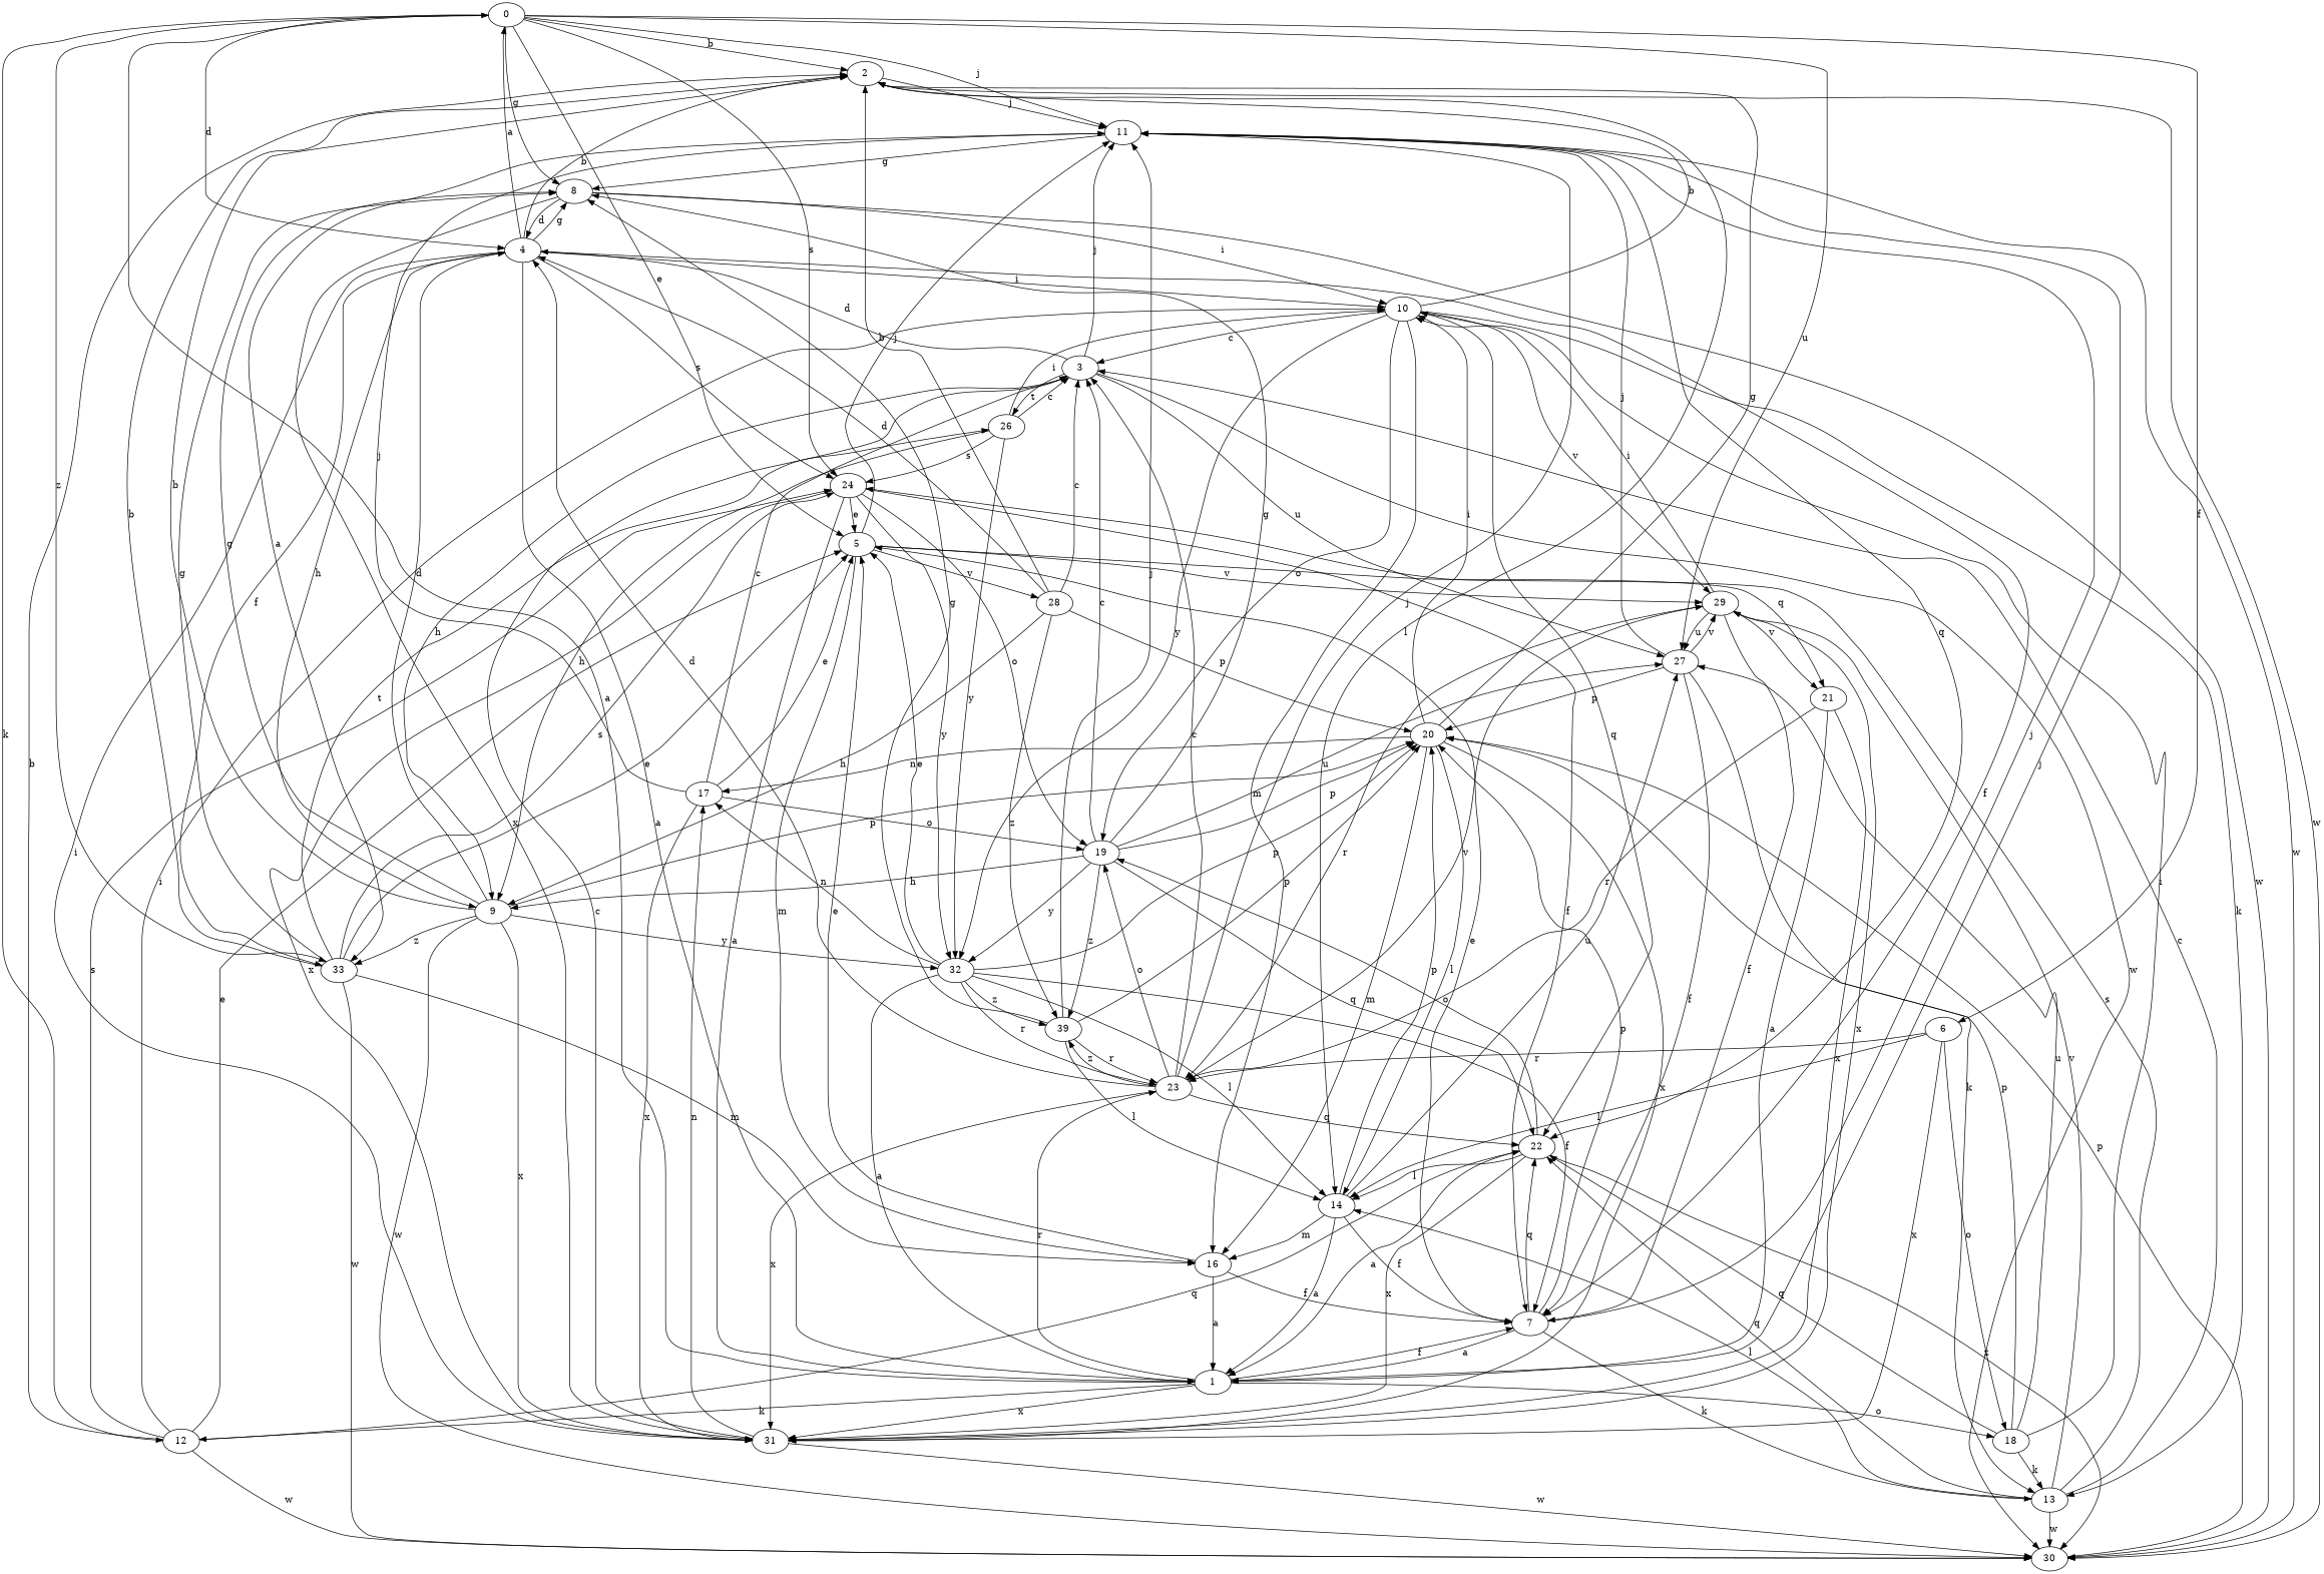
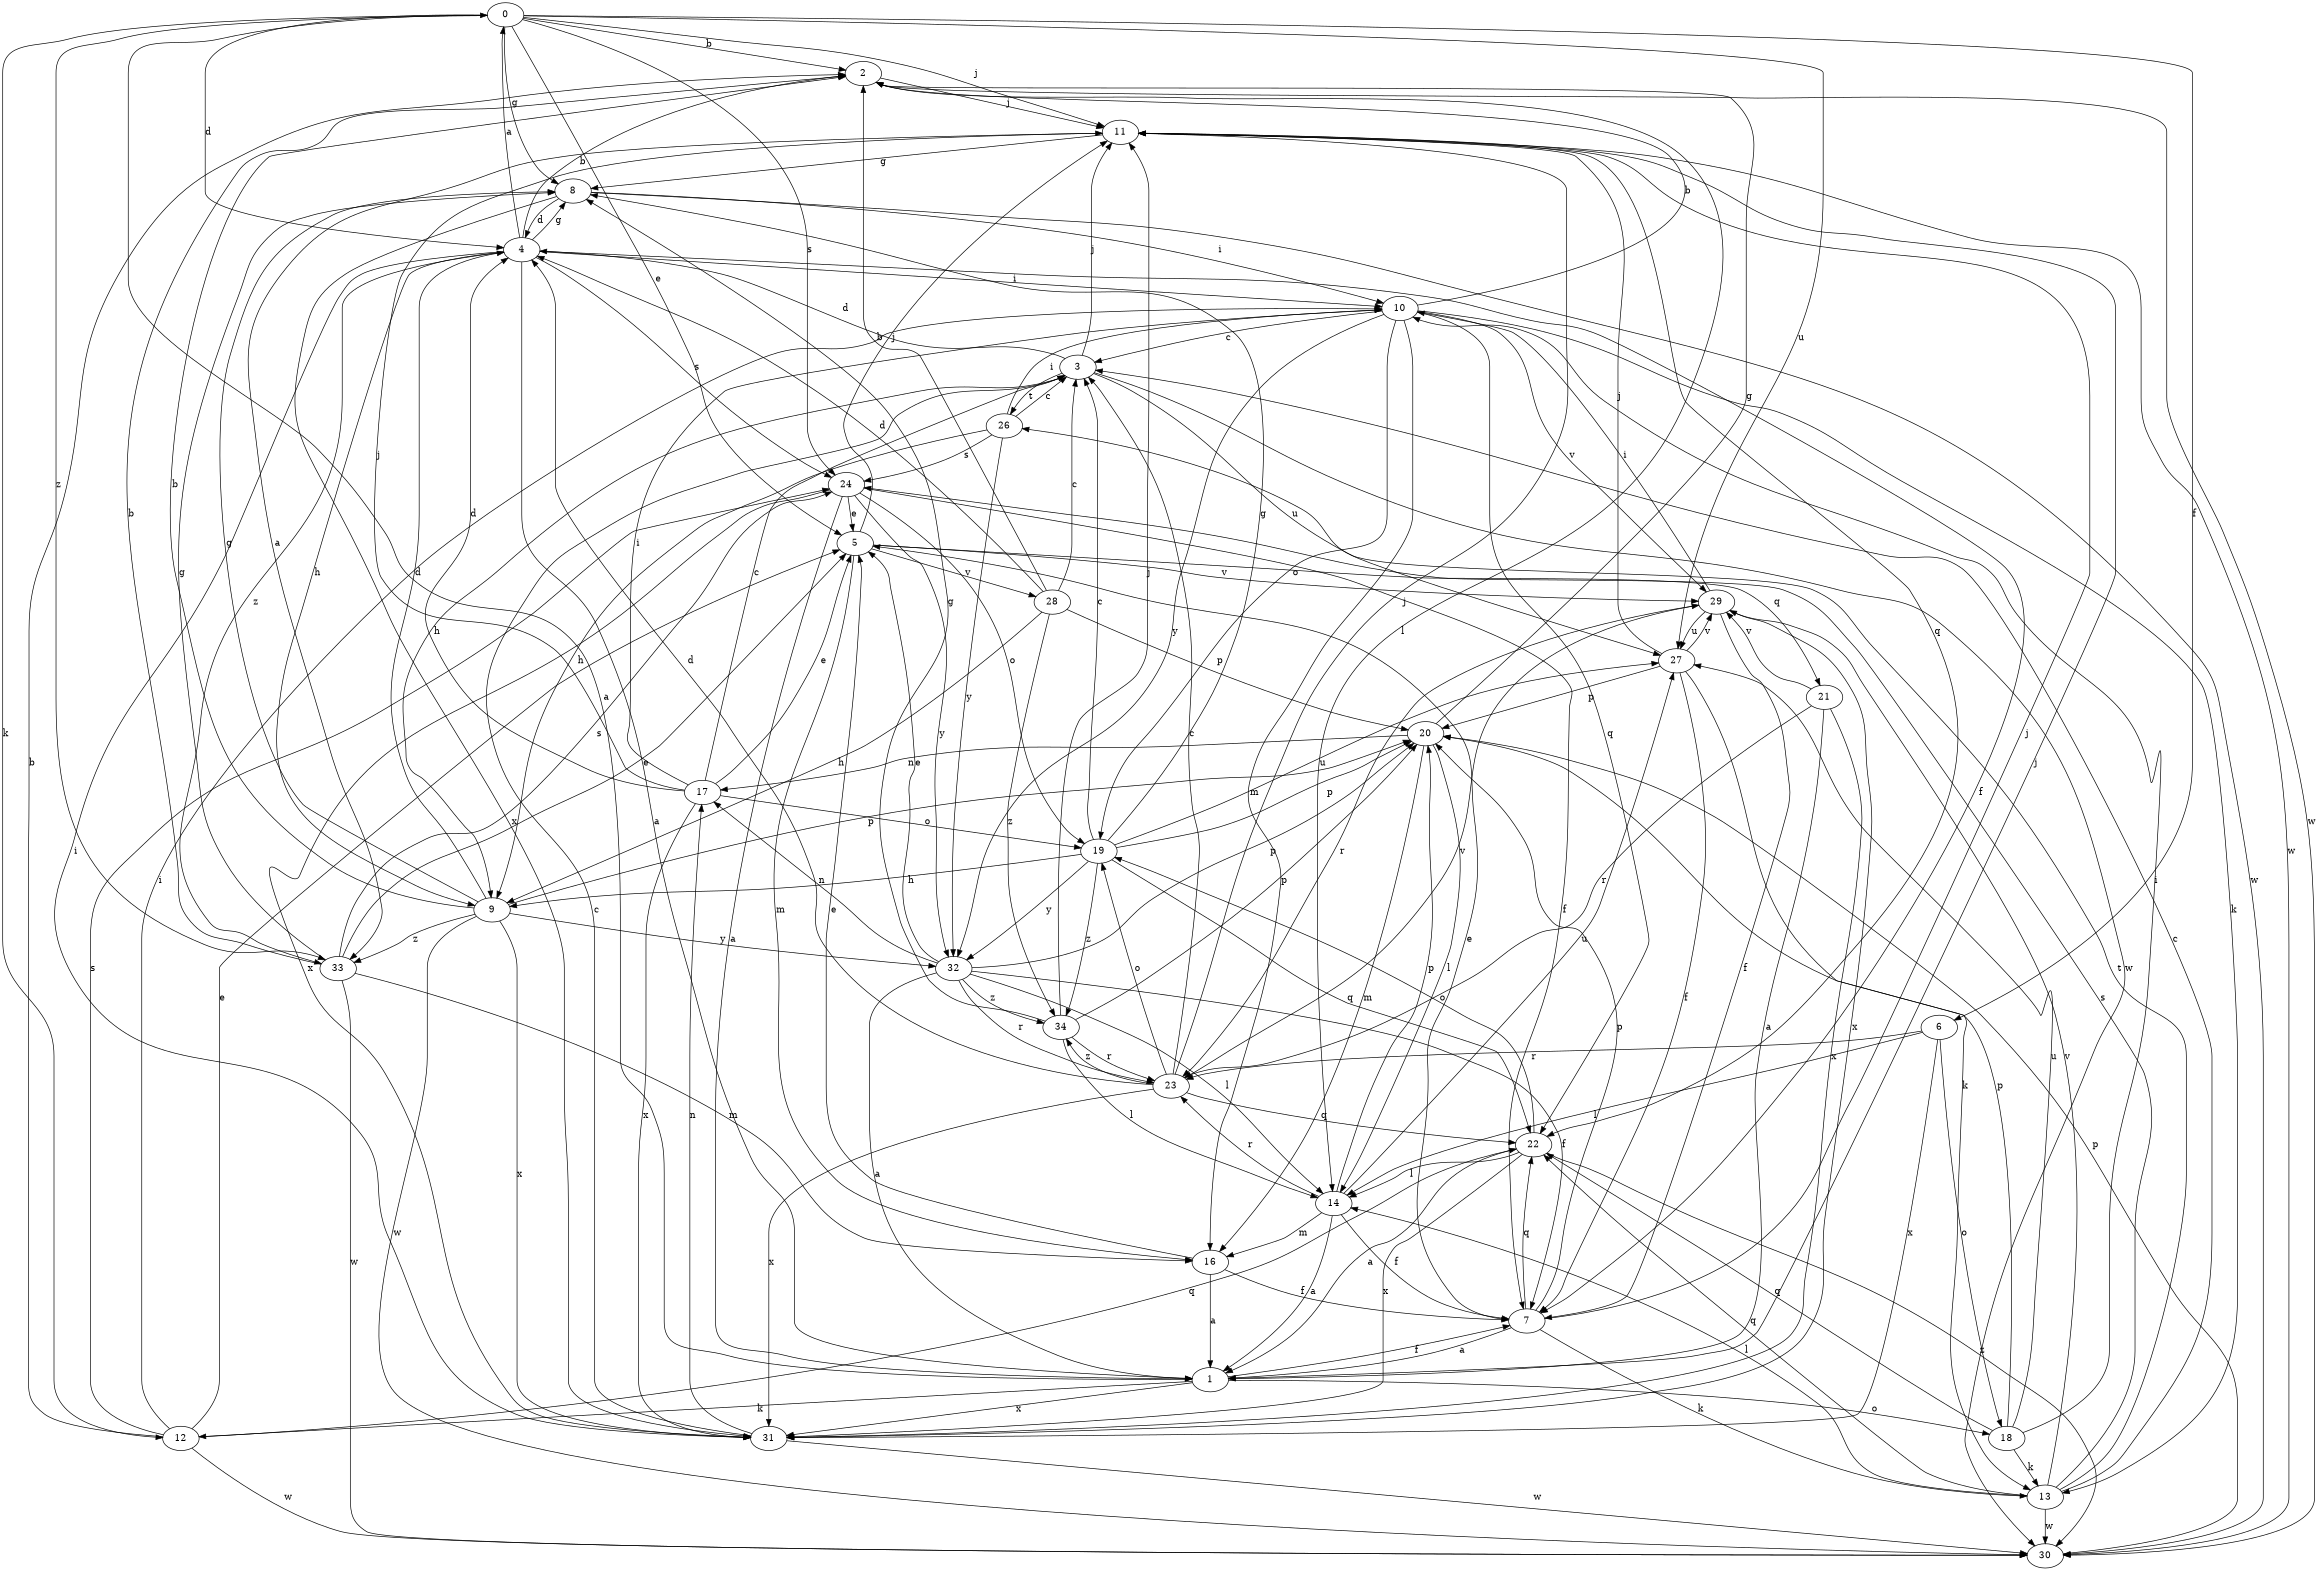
  strict digraph {
    0
    2
    4
    5
    6
    8
    12
    24
    27
    33
    11
    14
    30
    1
    7
    31
    9
    10
    16
    21
    28
    29
    18
    23
    22
    32
    19
    13
    20
    26
    3
-   34 [label=39]
+   34
    17
    0 -> 2 [label=b]
    0 -> 4 [label=d]
    0 -> 5 [label=e]
    0 -> 6 [label=f]
    0 -> 8 [label=g]
    0 -> 12 [label=k]
    0 -> 24 [label=s]
    0 -> 27 [label=u]
    0 -> 33 [label=z]
    0 -> 11 [label=j]
    2 -> 11 [label=j]
    2 -> 14 [label=l]
    2 -> 30 [label=w]
    4 -> 0 [label=a]
    4 -> 2 [label=b]
    4 -> 8 [label=g]
    4 -> 24 [label=s]
-   4 -> 33 [label=f]
+   4 -> 33 [label=z]
    4 -> 1 [label=a]
    4 -> 7 [label=f]
    4 -> 31 [label=i]
    4 -> 9 [label=h]
    4 -> 10 [label=i]
    5 -> 11 [label=j]
    5 -> 16 [label=m]
    5 -> 21 [label=q]
    5 -> 28 [label=v]
    5 -> 29 [label=v]
    6 -> 14 [label=l]
    6 -> 31 [label=x]
    6 -> 18 [label=o]
    6 -> 23 [label=r]
    8 -> 4 [label=d]
    8 -> 30 [label=w]
    8 -> 31 [label=x]
    8 -> 10 [label=i]
    12 -> 2 [label=b]
    12 -> 5 [label=e]
    12 -> 24 [label=s]
    12 -> 30 [label=w]
    12 -> 10 [label=i]
    12 -> 22 [label=q]
    24 -> 5 [label=e]
    24 -> 1 [label=a]
    24 -> 7 [label=f]
    24 -> 31 [label=x]
    24 -> 32 [label=y]
    24 -> 19 [label=o]
    27 -> 11 [label=j]
    27 -> 7 [label=f]
    27 -> 29 [label=v]
    27 -> 13 [label=k]
    27 -> 20 [label=p]
    33 -> 2 [label=b]
    33 -> 5 [label=e]
    33 -> 8 [label=g]
    33 -> 24 [label=s]
    33 -> 30 [label=w]
    33 -> 16 [label=m]
-   33 -> 26 [label=t]
+   13 -> 26 [label=t]
    11 -> 8 [label=g]
    11 -> 33 [label=a]
    11 -> 30 [label=w]
    11 -> 22 [label=q]
    14 -> 27 [label=u]
    14 -> 1 [label=a]
    14 -> 7 [label=f]
    14 -> 16 [label=m]
    14 -> 20 [label=p]
    30 -> 20 [label=p]
    1 -> 0 [label=a]
    1 -> 12 [label=k]
    1 -> 11 [label=j]
    1 -> 7 [label=f]
    1 -> 31 [label=x]
    1 -> 18 [label=o]
-   1 -> 23 [label=r]
+   14 -> 23 [label=r]
    7 -> 5 [label=e]
    7 -> 11 [label=j]
    7 -> 1 [label=a]
    7 -> 22 [label=q]
    7 -> 13 [label=k]
    7 -> 20 [label=p]
    31 -> 30 [label=w]
    31 -> 3 [label=c]
    31 -> 17 [label=n]
    9 -> 2 [label=b]
    9 -> 4 [label=d]
    9 -> 8 [label=g]
    9 -> 33 [label=z]
    9 -> 30 [label=w]
    9 -> 31 [label=x]
    9 -> 32 [label=y]
    9 -> 20 [label=p]
    10 -> 2 [label=b]
    10 -> 16 [label=m]
    10 -> 29 [label=v]
    10 -> 22 [label=q]
    10 -> 32 [label=y]
    10 -> 19 [label=o]
    10 -> 13 [label=k]
    10 -> 3 [label=c]
    16 -> 5 [label=e]
    16 -> 1 [label=a]
    16 -> 7 [label=f]
    21 -> 1 [label=a]
    21 -> 31 [label=x]
-   29 -> 21 [label=v]
+   21 -> 29 [label=v]
    21 -> 23 [label=r]
    28 -> 2 [label=b]
    28 -> 4 [label=d]
    28 -> 9 [label=h]
    28 -> 20 [label=p]
    28 -> 3 [label=c]
    28 -> 34 [label=z]
    29 -> 27 [label=u]
    29 -> 7 [label=f]
    29 -> 31 [label=x]
    29 -> 10 [label=i]
    29 -> 23 [label=r]
    18 -> 27 [label=u]
    18 -> 10 [label=i]
    18 -> 22 [label=q]
    18 -> 13 [label=k]
    18 -> 20 [label=p]
    23 -> 4 [label=d]
    23 -> 11 [label=j]
    23 -> 31 [label=x]
    23 -> 29 [label=v]
    23 -> 22 [label=q]
    23 -> 19 [label=o]
    23 -> 3 [label=c]
    23 -> 34 [label=z]
    22 -> 14 [label=l]
    22 -> 30 [label=z]
    22 -> 1 [label=a]
    22 -> 31 [label=x]
    22 -> 19 [label=o]
    32 -> 5 [label=e]
    32 -> 14 [label=l]
    32 -> 1 [label=a]
    32 -> 7 [label=f]
    32 -> 23 [label=r]
    32 -> 20 [label=p]
    32 -> 34 [label=z]
    32 -> 17 [label=n]
    19 -> 8 [label=g]
    19 -> 27 [label=u]
    19 -> 9 [label=h]
    19 -> 22 [label=q]
    19 -> 32 [label=y]
    19 -> 20 [label=p]
    19 -> 3 [label=c]
    19 -> 34 [label=z]
    13 -> 24 [label=s]
    13 -> 14 [label=l]
    13 -> 30 [label=w]
    13 -> 29 [label=v]
    13 -> 22 [label=q]
    13 -> 3 [label=c]
    20 -> 2 [label=g]
    20 -> 14 [label=l]
-   20 -> 31 [label=x]
-   20 -> 10 [label=i]
+   17 -> 10 [label=i]
    20 -> 16 [label=m]
    20 -> 17 [label=n]
    26 -> 24 [label=s]
    26 -> 9 [label=h]
    26 -> 10 [label=i]
    26 -> 32 [label=y]
    26 -> 3 [label=c]
    3 -> 4 [label=d]
    3 -> 27 [label=u]
    3 -> 11 [label=j]
    3 -> 30 [label=w]
    3 -> 9 [label=h]
    3 -> 26 [label=t]
    34 -> 8 [label=g]
    34 -> 11 [label=j]
    34 -> 14 [label=l]
    34 -> 23 [label=r]
    34 -> 20 [label=p]
+   17 -> 4 [label=d]
    17 -> 5 [label=e]
    17 -> 11 [label=j]
    17 -> 31 [label=x]
    17 -> 19 [label=o]
    17 -> 3 [label=c]
  }
